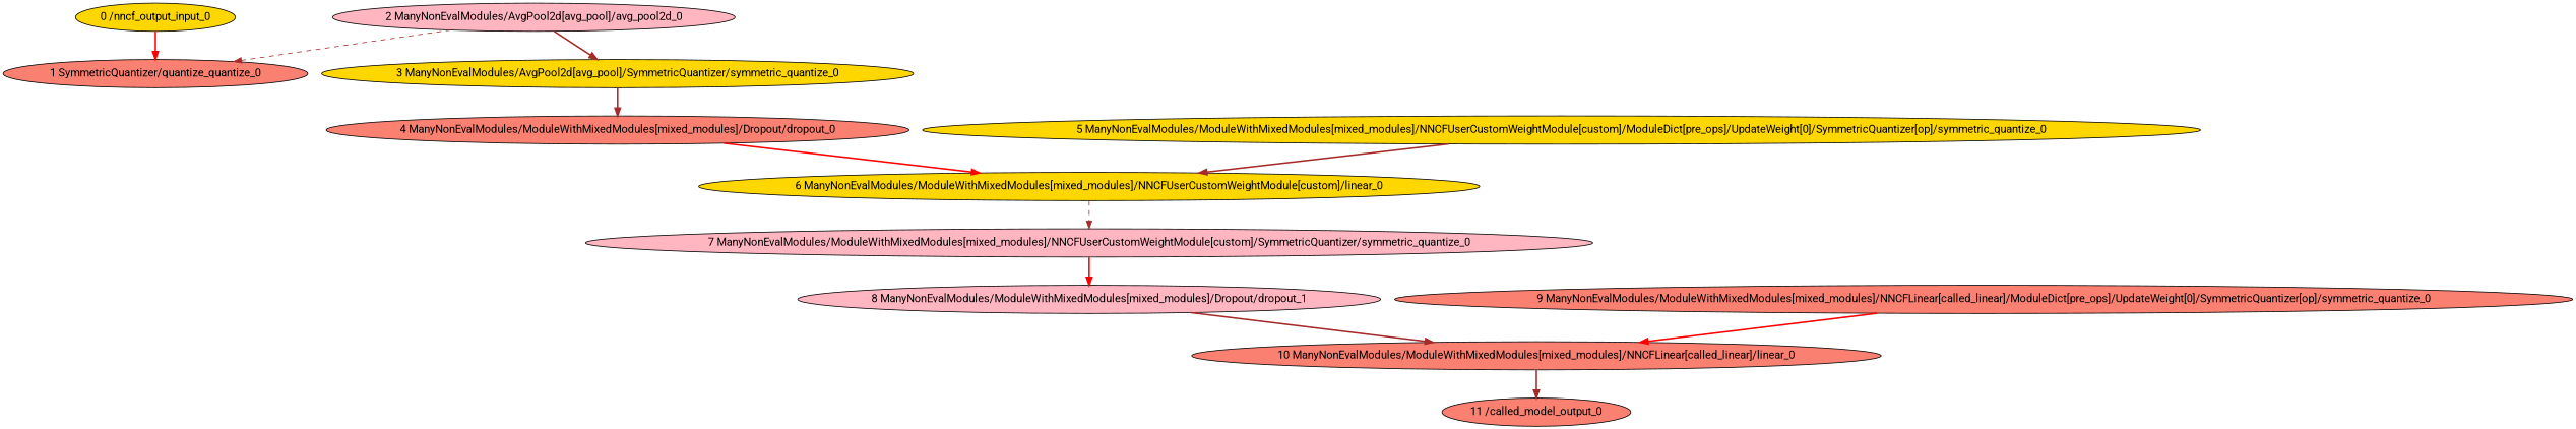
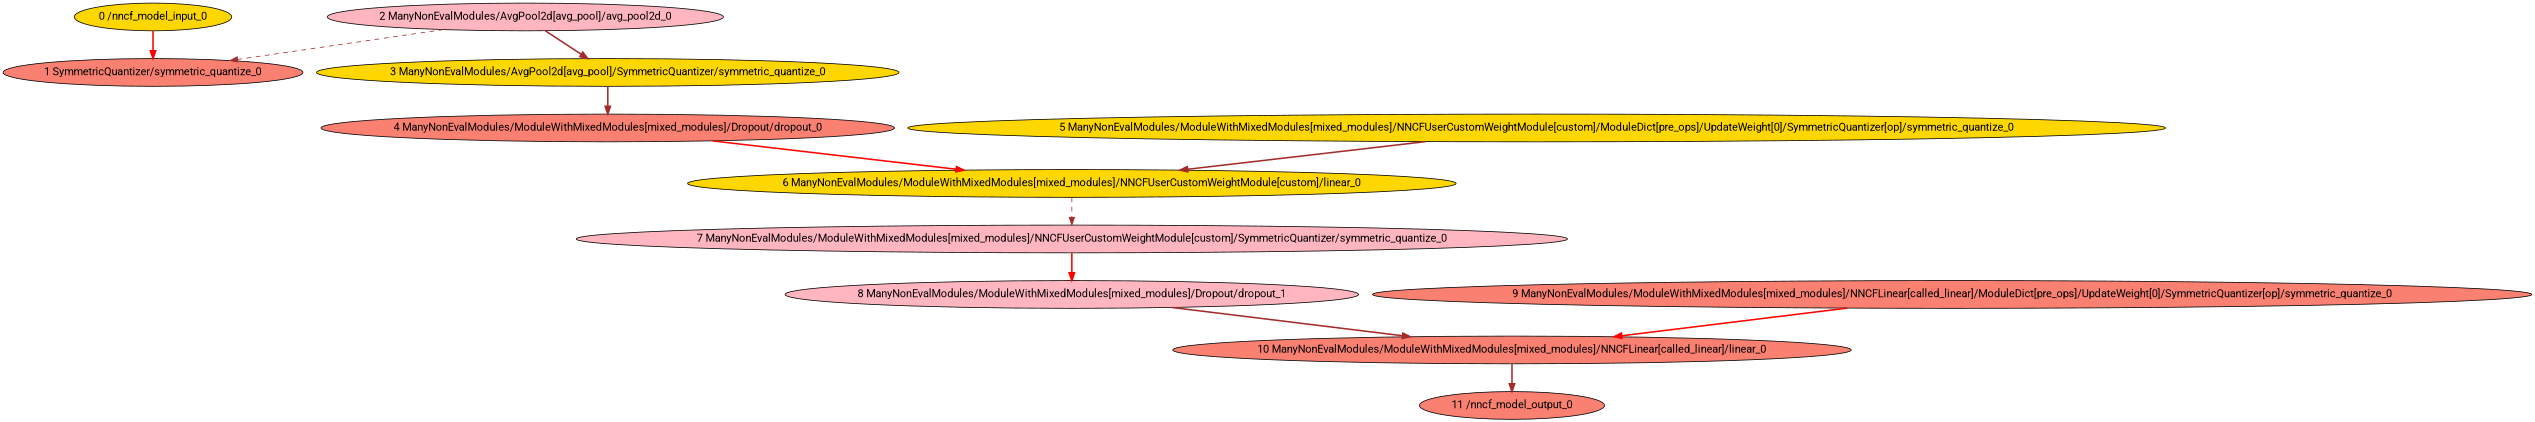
  strict digraph {
    fontname=Roboto
    node [fillcolor=salmon fontname=Roboto style=filled type=symmetric_quantize]
    edge [color=brown fontname=Roboto style=bold]
-   "0 /nncf_model_input_0" [fillcolor=gold type=nncf_model_input label="0 /nncf_output_input_0"]
-   "1 SymmetricQuantizer/symmetric_quantize_0" [label="1 SymmetricQuantizer/quantize_quantize_0"]
+   "0 /nncf_model_input_0" [fillcolor=gold type=nncf_model_input]
+   "1 SymmetricQuantizer/symmetric_quantize_0"
    "2 ManyNonEvalModules/AvgPool2d[avg_pool]/avg_pool2d_0" [fillcolor=lightpink type=avg_pool2d]
    "3 ManyNonEvalModules/AvgPool2d[avg_pool]/SymmetricQuantizer/symmetric_quantize_0" [fillcolor=gold]
    "4 ManyNonEvalModules/ModuleWithMixedModules[mixed_modules]/Dropout/dropout_0" [type=dropout]
    "6 ManyNonEvalModules/ModuleWithMixedModules[mixed_modules]/NNCFUserCustomWeightModule[custom]/linear_0" [fillcolor=gold type=linear]
    "7 ManyNonEvalModules/ModuleWithMixedModules[mixed_modules]/NNCFUserCustomWeightModule[custom]/SymmetricQuantizer/symmetric_quantize_0" [fillcolor=lightpink]
    "5 ManyNonEvalModules/ModuleWithMixedModules[mixed_modules]/NNCFUserCustomWeightModule[custom]/ModuleDict[pre_ops]/UpdateWeight[0]/SymmetricQuantizer[op]/symmetric_quantize_0" [fillcolor=gold]
    "8 ManyNonEvalModules/ModuleWithMixedModules[mixed_modules]/Dropout/dropout_1" [fillcolor=lightpink type=dropout]
    "10 ManyNonEvalModules/ModuleWithMixedModules[mixed_modules]/NNCFLinear[called_linear]/linear_0" [type=linear]
-   "11 /nncf_model_output_0" [type=nncf_model_output label="11 /called_model_output_0"]
+   "11 /nncf_model_output_0" [type=nncf_model_output]
    "9 ManyNonEvalModules/ModuleWithMixedModules[mixed_modules]/NNCFLinear[called_linear]/ModuleDict[pre_ops]/UpdateWeight[0]/SymmetricQuantizer[op]/symmetric_quantize_0"
    "0 /nncf_model_input_0" -> "1 SymmetricQuantizer/symmetric_quantize_0" [color=red]
    "2 ManyNonEvalModules/AvgPool2d[avg_pool]/avg_pool2d_0" -> "1 SymmetricQuantizer/symmetric_quantize_0" [style=dashed]
    "2 ManyNonEvalModules/AvgPool2d[avg_pool]/avg_pool2d_0" -> "3 ManyNonEvalModules/AvgPool2d[avg_pool]/SymmetricQuantizer/symmetric_quantize_0"
    "3 ManyNonEvalModules/AvgPool2d[avg_pool]/SymmetricQuantizer/symmetric_quantize_0" -> "4 ManyNonEvalModules/ModuleWithMixedModules[mixed_modules]/Dropout/dropout_0"
    "4 ManyNonEvalModules/ModuleWithMixedModules[mixed_modules]/Dropout/dropout_0" -> "6 ManyNonEvalModules/ModuleWithMixedModules[mixed_modules]/NNCFUserCustomWeightModule[custom]/linear_0" [color=red]
    "6 ManyNonEvalModules/ModuleWithMixedModules[mixed_modules]/NNCFUserCustomWeightModule[custom]/linear_0" -> "7 ManyNonEvalModules/ModuleWithMixedModules[mixed_modules]/NNCFUserCustomWeightModule[custom]/SymmetricQuantizer/symmetric_quantize_0" [style=dashed]
    "7 ManyNonEvalModules/ModuleWithMixedModules[mixed_modules]/NNCFUserCustomWeightModule[custom]/SymmetricQuantizer/symmetric_quantize_0" -> "8 ManyNonEvalModules/ModuleWithMixedModules[mixed_modules]/Dropout/dropout_1" [color=red]
    "5 ManyNonEvalModules/ModuleWithMixedModules[mixed_modules]/NNCFUserCustomWeightModule[custom]/ModuleDict[pre_ops]/UpdateWeight[0]/SymmetricQuantizer[op]/symmetric_quantize_0" -> "6 ManyNonEvalModules/ModuleWithMixedModules[mixed_modules]/NNCFUserCustomWeightModule[custom]/linear_0"
    "8 ManyNonEvalModules/ModuleWithMixedModules[mixed_modules]/Dropout/dropout_1" -> "10 ManyNonEvalModules/ModuleWithMixedModules[mixed_modules]/NNCFLinear[called_linear]/linear_0"
    "10 ManyNonEvalModules/ModuleWithMixedModules[mixed_modules]/NNCFLinear[called_linear]/linear_0" -> "11 /nncf_model_output_0"
    "9 ManyNonEvalModules/ModuleWithMixedModules[mixed_modules]/NNCFLinear[called_linear]/ModuleDict[pre_ops]/UpdateWeight[0]/SymmetricQuantizer[op]/symmetric_quantize_0" -> "10 ManyNonEvalModules/ModuleWithMixedModules[mixed_modules]/NNCFLinear[called_linear]/linear_0" [color=red]
  }
